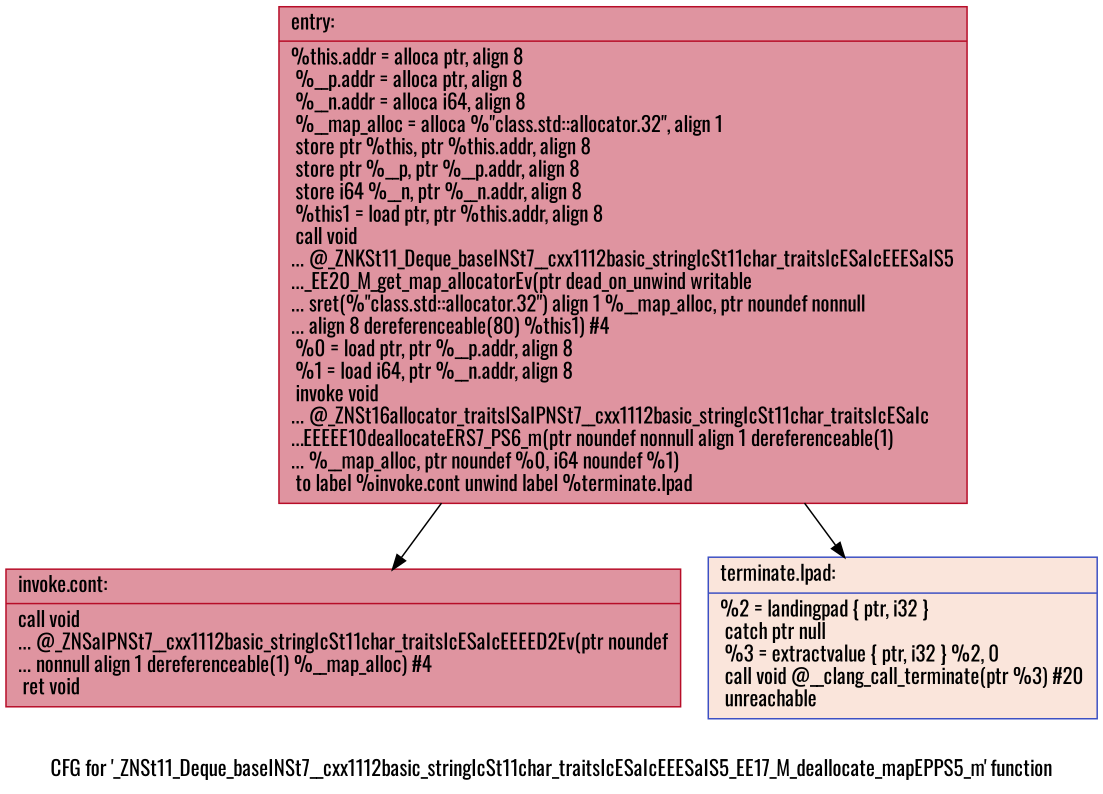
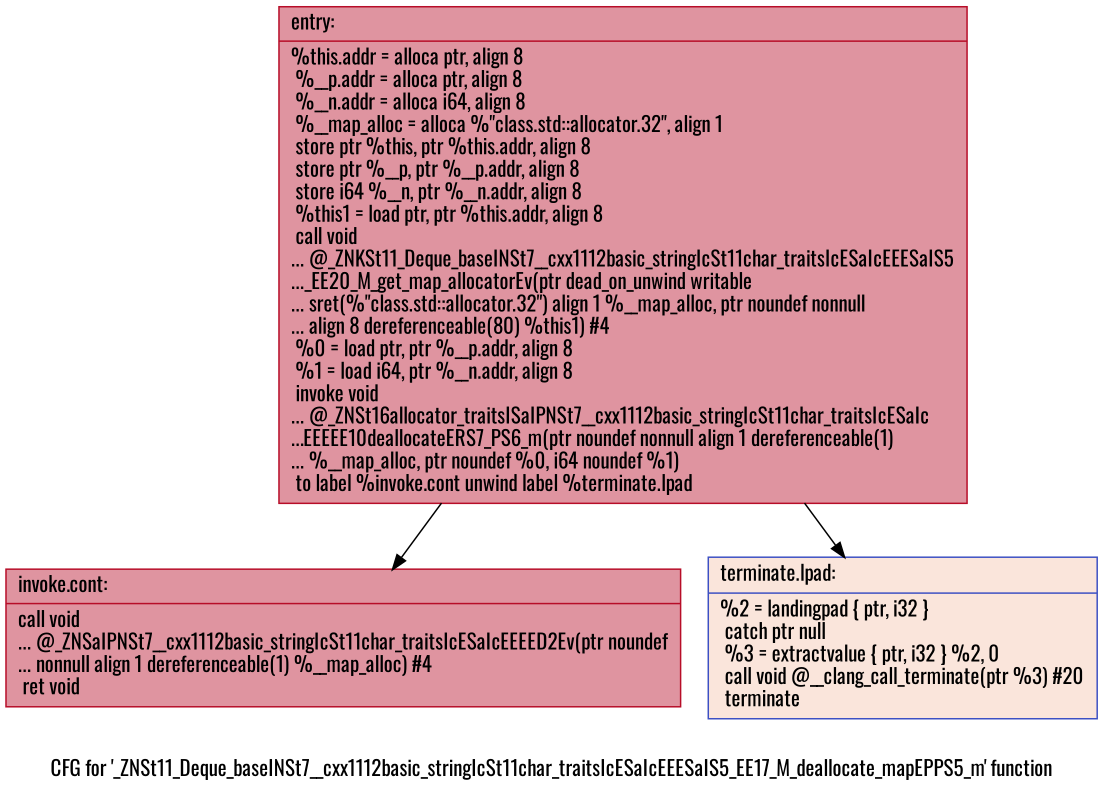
  digraph {
    label="CFG for '_ZNSt11_Deque_baseINSt7__cxx1112basic_stringIcSt11char_traitsIcESaIcEEESaIS5_EE17_M_deallocate_mapEPPS5_m' function"
    fontname=Oswald
    node [color="#b70d28ff" fillcolor="#b70d2870" fontname=Oswald shape=record style=filled]
    edge [fontname=Oswald]
    n1 [label="{entry:\l|  %this.addr = alloca ptr, align 8\l  %__p.addr = alloca ptr, align 8\l  %__n.addr = alloca i64, align 8\l  %__map_alloc = alloca %\"class.std::allocator.32\", align 1\l  store ptr %this, ptr %this.addr, align 8\l  store ptr %__p, ptr %__p.addr, align 8\l  store i64 %__n, ptr %__n.addr, align 8\l  %this1 = load ptr, ptr %this.addr, align 8\l  call void\l... @_ZNKSt11_Deque_baseINSt7__cxx1112basic_stringIcSt11char_traitsIcESaIcEEESaIS5\l..._EE20_M_get_map_allocatorEv(ptr dead_on_unwind writable\l... sret(%\"class.std::allocator.32\") align 1 %__map_alloc, ptr noundef nonnull\l... align 8 dereferenceable(80) %this1) #4\l  %0 = load ptr, ptr %__p.addr, align 8\l  %1 = load i64, ptr %__n.addr, align 8\l  invoke void\l... @_ZNSt16allocator_traitsISaIPNSt7__cxx1112basic_stringIcSt11char_traitsIcESaIc\l...EEEEE10deallocateERS7_PS6_m(ptr noundef nonnull align 1 dereferenceable(1)\l... %__map_alloc, ptr noundef %0, i64 noundef %1)\l          to label %invoke.cont unwind label %terminate.lpad\l}"]
    n2 [label="{invoke.cont:\l|  call void\l... @_ZNSaIPNSt7__cxx1112basic_stringIcSt11char_traitsIcESaIcEEEED2Ev(ptr noundef\l... nonnull align 1 dereferenceable(1) %__map_alloc) #4\l  ret void\l}"]
-   n3 [color="#3d50c3ff" fillcolor="#f4c5ad70" label="{terminate.lpad:\l|  %2 = landingpad \{ ptr, i32 \}\l          catch ptr null\l  %3 = extractvalue \{ ptr, i32 \} %2, 0\l  call void @__clang_call_terminate(ptr %3) #20\l  unreachable\l}"]
+   n3 [color="#3d50c3ff" fillcolor="#f4c5ad70" label="{terminate.lpad:\l|  %2 = landingpad \{ ptr, i32 \}\l          catch ptr null\l  %3 = extractvalue \{ ptr, i32 \} %2, 0\l  call void @__clang_call_terminate(ptr %3) #20\l  terminate\l}"]
    n1 -> n2
    n1 -> n3
  }
